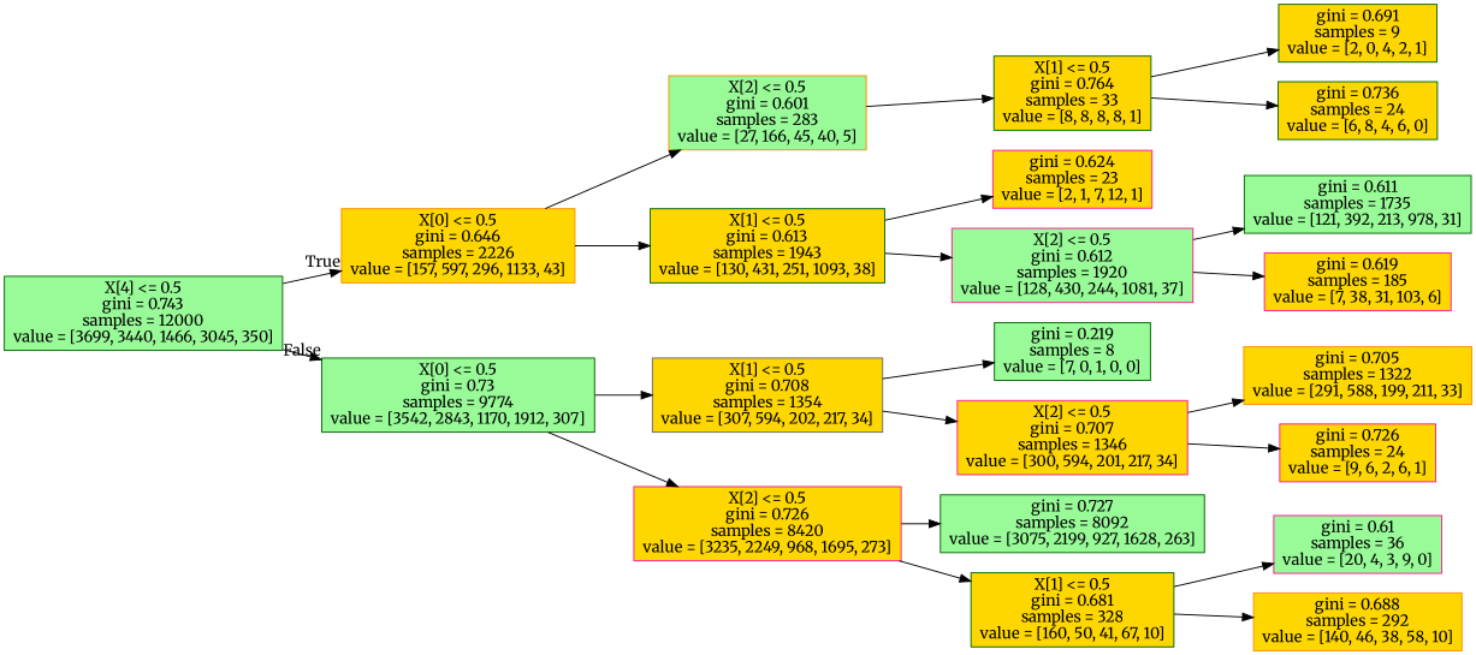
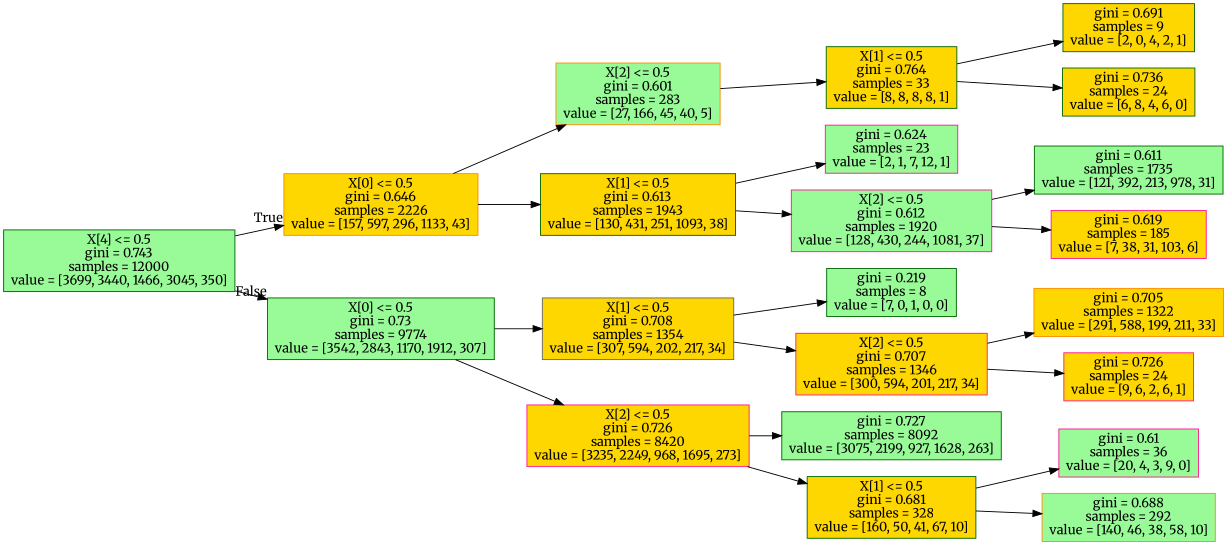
  digraph {
    fontname=Merriweather
    rankdir=LR
    node [color=darkgreen fillcolor=gold fontname=Merriweather shape=box style=filled]
    edge [fontname=Merriweather]
    n1 [fillcolor=palegreen label="X[4] <= 0.5\ngini = 0.743\nsamples = 12000\nvalue = [3699, 3440, 1466, 3045, 350]"]
    n2 [color=darkorange label="X[0] <= 0.5\ngini = 0.646\nsamples = 2226\nvalue = [157, 597, 296, 1133, 43]"]
    n3 [fillcolor=palegreen label="X[0] <= 0.5\ngini = 0.73\nsamples = 9774\nvalue = [3542, 2843, 1170, 1912, 307]"]
    n4 [color=darkorange fillcolor=palegreen label="X[2] <= 0.5\ngini = 0.601\nsamples = 283\nvalue = [27, 166, 45, 40, 5]"]
    n5 [label="X[1] <= 0.5\ngini = 0.613\nsamples = 1943\nvalue = [130, 431, 251, 1093, 38]"]
    n6 [color=gray40 label="X[1] <= 0.5\ngini = 0.708\nsamples = 1354\nvalue = [307, 594, 202, 217, 34]"]
    n7 [color=deeppink label="X[2] <= 0.5\ngini = 0.726\nsamples = 8420\nvalue = [3235, 2249, 968, 1695, 273]"]
    n8 [label="X[1] <= 0.5\ngini = 0.764\nsamples = 33\nvalue = [8, 8, 8, 8, 1]"]
-   n9 [color=deeppink label="gini = 0.624\nsamples = 23\nvalue = [2, 1, 7, 12, 1]"]
+   n9 [color=deeppink fillcolor=palegreen label="gini = 0.624\nsamples = 23\nvalue = [2, 1, 7, 12, 1]"]
    n10 [color=deeppink fillcolor=palegreen label="X[2] <= 0.5\ngini = 0.612\nsamples = 1920\nvalue = [128, 430, 244, 1081, 37]"]
    n11 [label="gini = 0.691\nsamples = 9\nvalue = [2, 0, 4, 2, 1]"]
    n12 [label="gini = 0.736\nsamples = 24\nvalue = [6, 8, 4, 6, 0]"]
    n13 [fillcolor=palegreen label="gini = 0.611\nsamples = 1735\nvalue = [121, 392, 213, 978, 31]"]
    n14 [color=deeppink label="gini = 0.619\nsamples = 185\nvalue = [7, 38, 31, 103, 6]"]
    n15 [fillcolor=palegreen label="gini = 0.219\nsamples = 8\nvalue = [7, 0, 1, 0, 0]"]
    n16 [color=deeppink label="X[2] <= 0.5\ngini = 0.707\nsamples = 1346\nvalue = [300, 594, 201, 217, 34]"]
    n17 [fillcolor=palegreen label="gini = 0.727\nsamples = 8092\nvalue = [3075, 2199, 927, 1628, 263]"]
    n18 [label="X[1] <= 0.5\ngini = 0.681\nsamples = 328\nvalue = [160, 50, 41, 67, 10]"]
    n19 [color=darkorange label="gini = 0.705\nsamples = 1322\nvalue = [291, 588, 199, 211, 33]"]
    n20 [color=deeppink label="gini = 0.726\nsamples = 24\nvalue = [9, 6, 2, 6, 1]"]
    n21 [color=deeppink fillcolor=palegreen label="gini = 0.61\nsamples = 36\nvalue = [20, 4, 3, 9, 0]"]
-   n22 [color=darkorange label="gini = 0.688\nsamples = 292\nvalue = [140, 46, 38, 58, 10]"]
+   n22 [color=darkorange fillcolor=palegreen label="gini = 0.688\nsamples = 292\nvalue = [140, 46, 38, 58, 10]"]
    n1 -> n2 [headlabel=True labelangle=45 labeldistance=2.5]
    n1 -> n3 [headlabel=False labelangle=-45 labeldistance=2.5]
    n2 -> n4
    n2 -> n5
    n3 -> n6
    n3 -> n7
    n4 -> n8
    n5 -> n9
    n5 -> n10
    n6 -> n15
    n6 -> n16
    n7 -> n17
    n7 -> n18
    n8 -> n11
    n8 -> n12
    n10 -> n13
    n10 -> n14
    n16 -> n19
    n16 -> n20
    n18 -> n21
    n18 -> n22
  }
